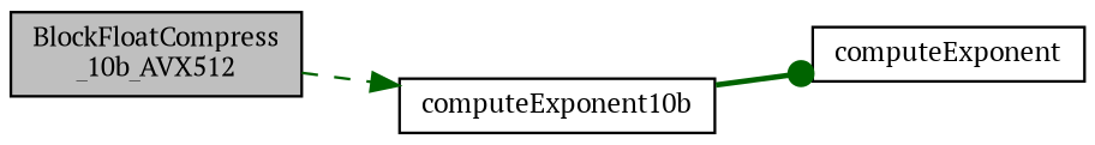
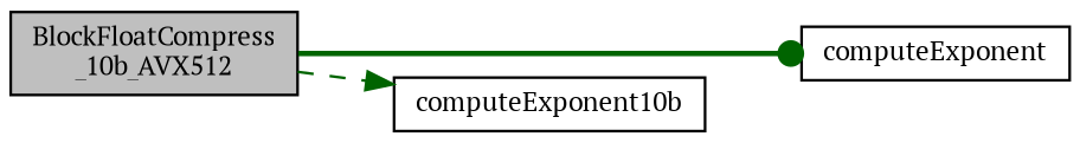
  digraph {
    fontname="PT Serif"
    rankdir=LR
    node [color=black fillcolor=white fontname="PT Serif" fontsize=10 shape=record style=filled]
    edge [color=darkgreen fontname="PT Serif" fontsize=10 labelfontname=Helvetica labelfontsize=10]
    n1 [fillcolor=grey75 fontcolor=black height=0.2 label="BlockFloatCompress\l_10b_AVX512" width=0.4]
    n2 [height=0.2 label=computeExponent width=0.4]
    n3 [height=0.2 label=computeExponent10b width=0.4]
-   n3 -> n2 [arrowhead=dot style=bold]
+   n1 -> n2 [arrowhead=dot style=bold]
    n1 -> n3 [arrowhead=normal style=dashed]
  }
